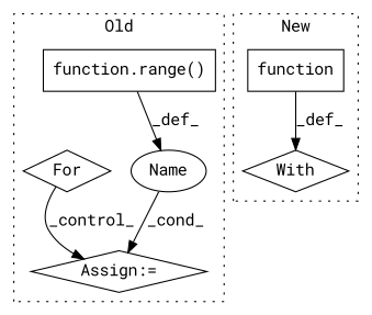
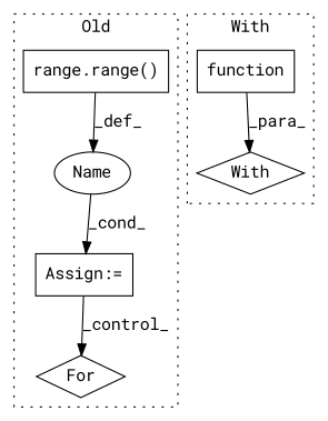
  digraph {
    fontname="Roboto Mono"
    node [fontname="Roboto Mono" shape=box]
    edge [fontname="Roboto Mono"]
-   n1 [a=75 l="6,1" label="function.range()" s="2550,2576"]
+   n1 [a=75 l="6,1" label="range.range()" s="2550,2576"]
    n2 [a=107 l="4,14" label=For s="2541,2577" shape=diamond]
-   n3 [a=68 l=3 label="Assign:=" s=2684 shape=diamond]
+   n3 [a=68 l=3 label="Assign:=" s=2684]
    n4 [a=87 l=1 label=Name s=2545 shape=ellipse]
    n5 [a=39 l="5,43" label=With s="3843,3856" shape=diamond]
    n6 [a=49 l=8 label=function s=3848]
    subgraph cluster_1 {
      label=Old
      style=dotted
      n1
      n2
      n3
      n4
    }
    subgraph cluster_2 {
-     label=New
+     label=With
      style=dotted
      n5
      n6
    }
    n1 -> n4 [label=_def_]
-   n2 -> n3 [label=_control_]
+   n3 -> n2 [label=_control_]
    n4 -> n3 [label=_cond_]
-   n6 -> n5 [label=_def_]
+   n6 -> n5 [label=_para_]
  }
